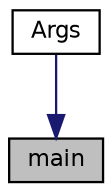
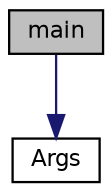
  digraph {
    rankdir=TB
    node [color=black fontname=Helvetica fontsize=10 shape=record style=filled]
    n1 [fillcolor=grey75 fontcolor=black height=0.2 label=main width=0.4]
    n2 [fillcolor=white height=0.2 label=Args width=0.4]
-   n2 -> n1 [color=midnightblue fontname=Helvetica fontsize=10 labelfontname=Helvetica labelfontsize=10 style=solid]
+   n1 -> n2 [color=midnightblue fontname=Helvetica fontsize=10 labelfontname=Helvetica labelfontsize=10 style=solid]
  }
